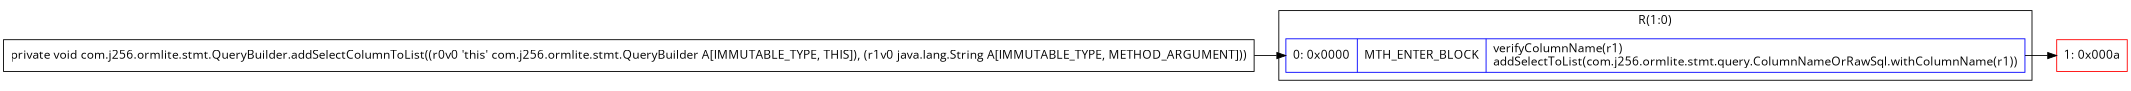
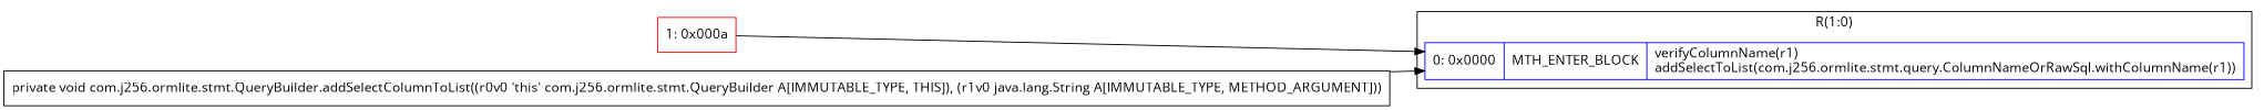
  digraph {
    rankdir=LR
    fontname="Open Sans"
    node [shape=record fontname="Open Sans"]
    edge [fontname="Open Sans"]
    n1 [color=blue label="{0\:\ 0x0000|MTH_ENTER_BLOCK\l|verifyColumnName(r1)\laddSelectToList(com.j256.ormlite.stmt.query.ColumnNameOrRawSql.withColumnName(r1))\l}"]
    n2 [color=red label="{1\:\ 0x000a}"]
    n3 [label="{private void com.j256.ormlite.stmt.QueryBuilder.addSelectColumnToList((r0v0 'this' com.j256.ormlite.stmt.QueryBuilder A[IMMUTABLE_TYPE, THIS]), (r1v0 java.lang.String A[IMMUTABLE_TYPE, METHOD_ARGUMENT])) }"]
    subgraph cluster_1 {
      label="R(1:0)"
      n1
    }
-   n1 -> n2
+   n2 -> n1
    n3 -> n1
  }
